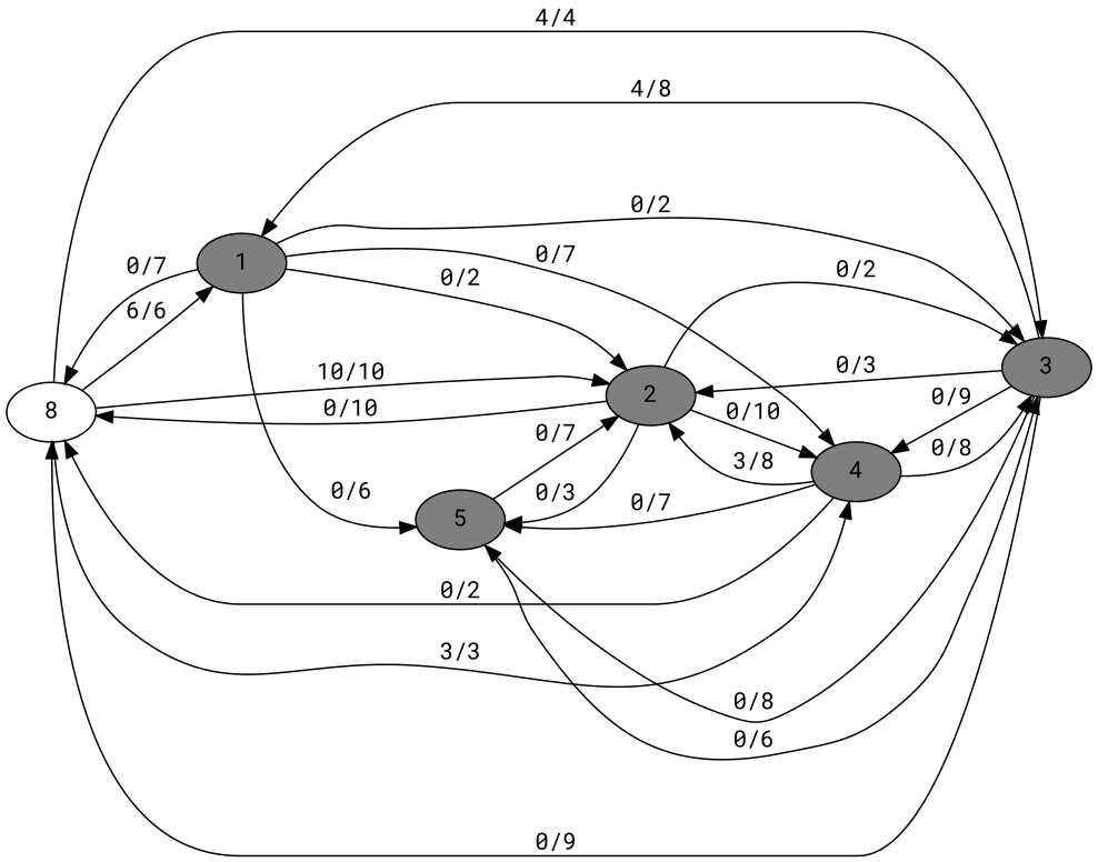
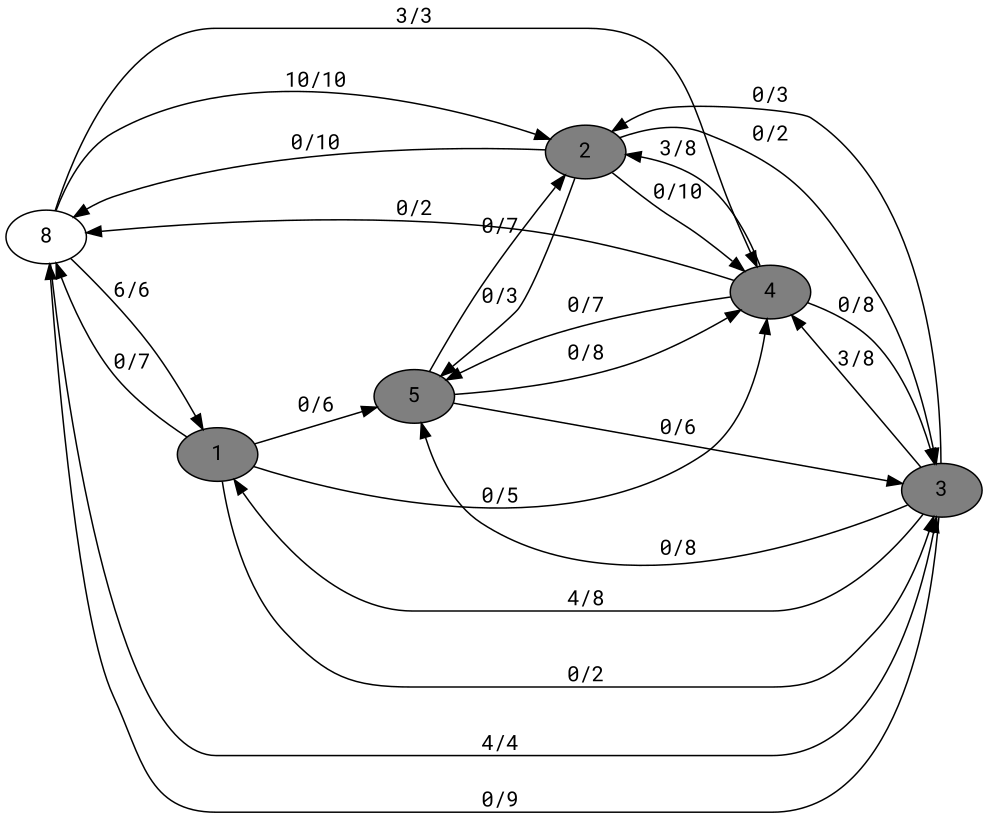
  digraph {
    fontname="Roboto Mono"
    rankdir=LR
    node [fillcolor=grey50 fontname="Roboto Mono" style=filled]
    edge [fontname="Roboto Mono"]
    n1 [fillcolor=grey100 label=8]
    1
    2
    3
    4
    5
    n1 -> 1 [label="6/6"]
    n1 -> 2 [label="10/10"]
    n1 -> 3 [label="4/4"]
    n1 -> 4 [label="3/3"]
    1 -> n1 [label="0/7"]
-   1 -> 2 [label="0/2"]
    1 -> 3 [label="0/2"]
-   1 -> 4 [label="0/7"]
+   1 -> 4 [label="0/5"]
    1 -> 5 [label="0/6"]
    2 -> n1 [label="0/10"]
    2 -> 3 [label="0/2"]
    2 -> 4 [label="0/10"]
    2 -> 5 [label="0/3"]
    3 -> n1 [label="0/9"]
    3 -> 1 [label="4/8"]
    3 -> 2 [label="0/3"]
-   3 -> 4 [label="0/9"]
+   3 -> 4 [label="3/8"]
    3 -> 5 [label="0/8"]
    4 -> n1 [label="0/2"]
    4 -> 2 [label="3/8"]
    4 -> 3 [label="0/8"]
    4 -> 5 [label="0/7"]
    5 -> 2 [label="0/7"]
    5 -> 3 [label="0/6"]
+   5 -> 4 [label="0/8"]
  }
